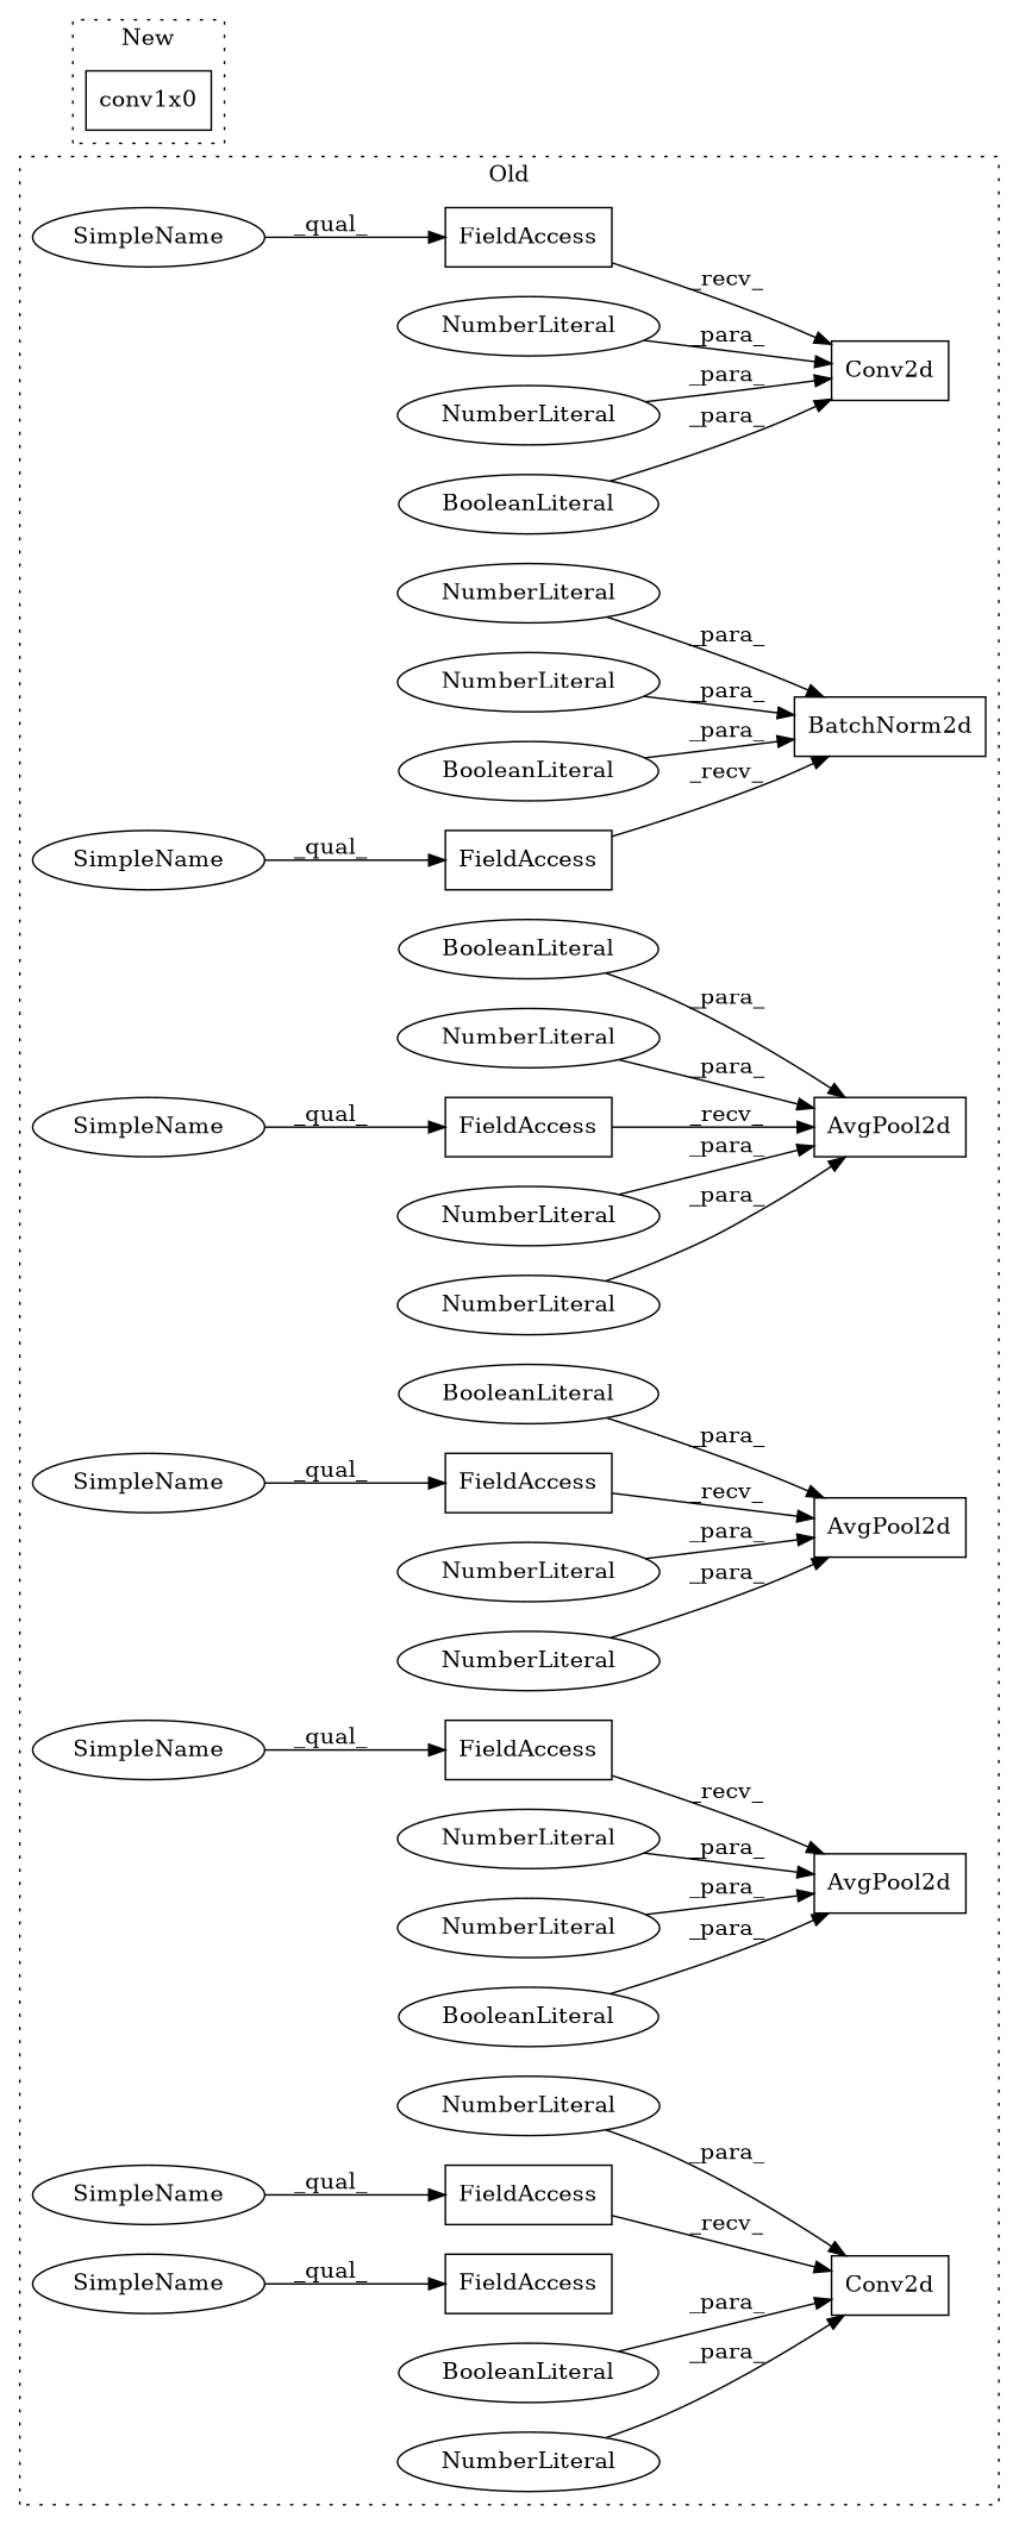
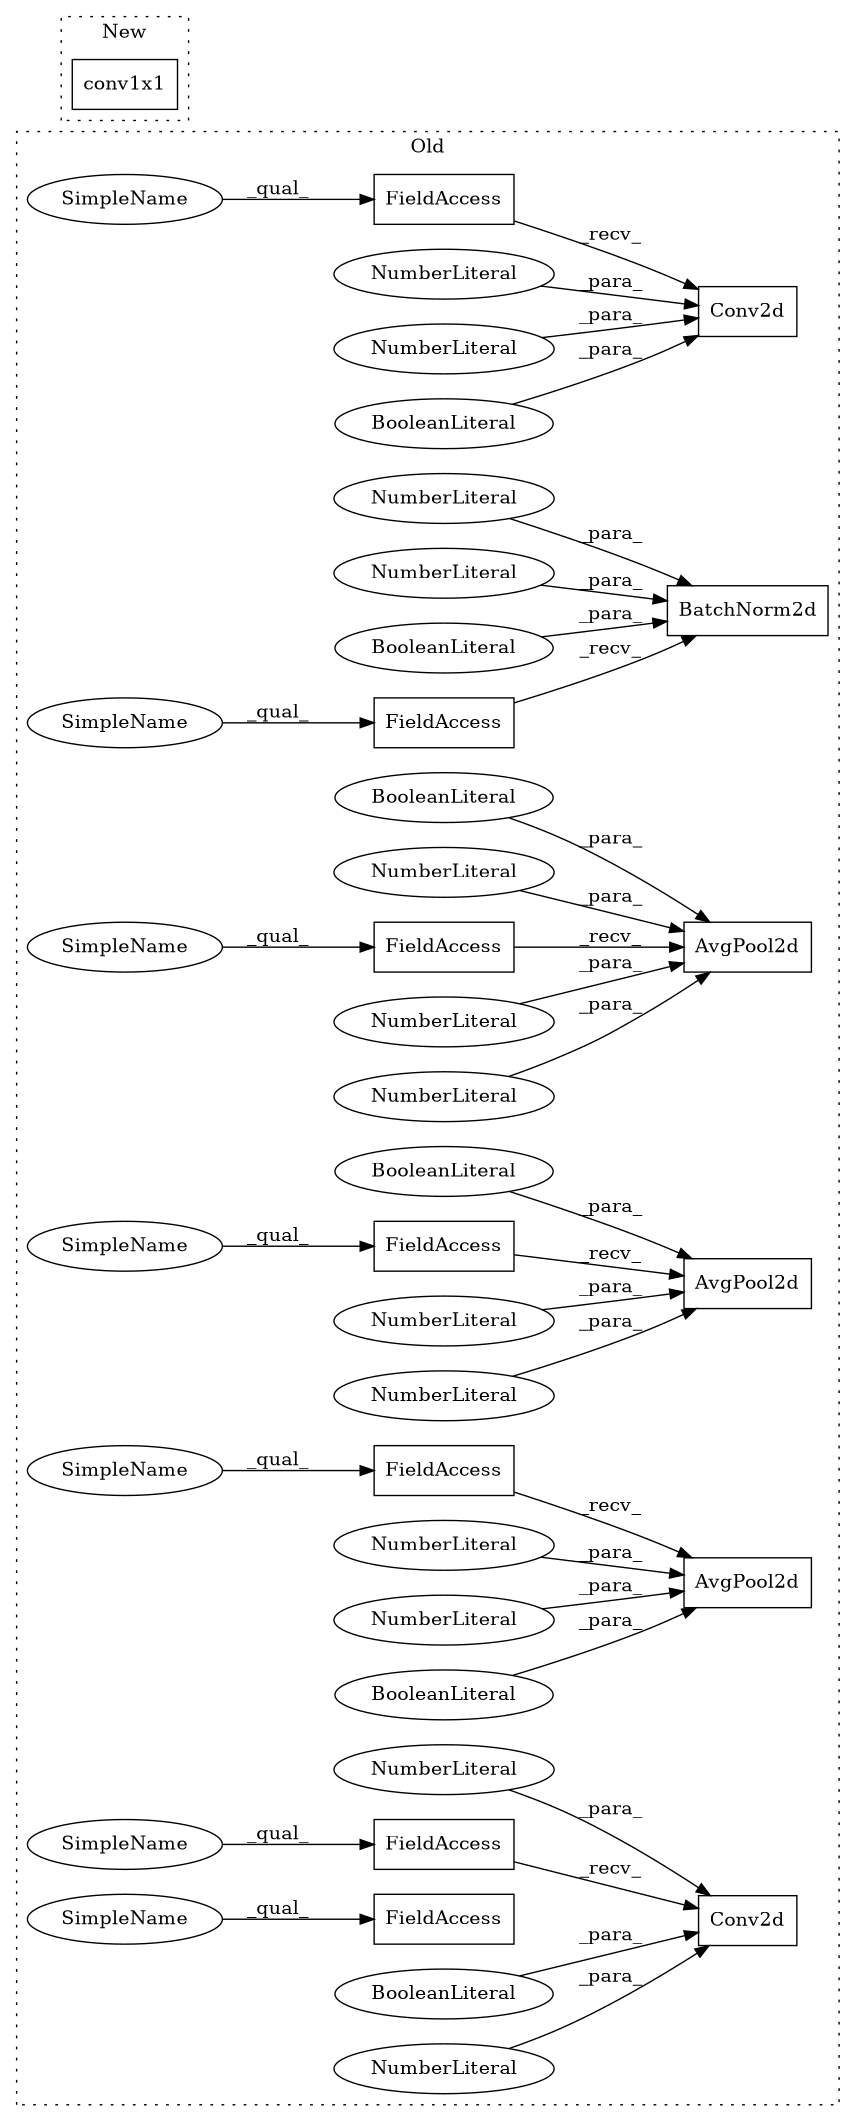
  digraph {
    rankdir=LR
    node [a=34 l=5 s=7553 shape=ellipse]
    n1 [a=32 l="7,1" label=Conv2d s="7562,7616" shape=box]
    n2 [l=1 label=NumberLiteral s=7609]
    n3 [l=1 label=NumberLiteral s=7607]
    n4 [a=22 l=8 label=FieldAccess shape=box]
    n5 [a=22 l=8 label=FieldAccess s=8289 shape=box]
    n6 [a=9 label=BooleanLiteral s=7611]
    n7 [a=22 l=8 label=FieldAccess s=8862 shape=box]
    n8 [a=22 l=8 label=FieldAccess s=7654 shape=box]
    n9 [a=22 l=8 label=FieldAccess s=7817 shape=box]
    n10 [a=32 l="12,1" label=BatchNorm2d s="7663,7706" shape=box]
    n11 [a=32 l="10,1" label=AvgPool2d s="8871,8892" shape=box]
    n12 [label=NumberLiteral s=7692]
    n13 [l=1 label=NumberLiteral s=8883]
    n14 [l=3 label=NumberLiteral s=7698]
    n15 [l=1 label=NumberLiteral s=8881]
    n16 [l=1 label=NumberLiteral s=8885]
    n17 [a=9 label=BooleanLiteral s=8887]
    n18 [a=9 l=4 label=BooleanLiteral s=7702]
    n19 [a=32 l="10,1" label=AvgPool2d s="7826,7845" shape=box]
    n20 [l=1 label=NumberLiteral s=7836]
    n21 [l=1 label=NumberLiteral s=7838]
    n22 [a=9 label=BooleanLiteral s=7840]
    n23 [a=22 l=8 label=FieldAccess s=8132 shape=box]
    n24 [a=32 l="10,1" label=AvgPool2d s="8141,8160" shape=box]
    n25 [l=1 label=NumberLiteral s=8151]
    n26 [l=1 label=NumberLiteral s=8153]
    n27 [a=22 l=8 label=FieldAccess s=7883 shape=box]
    n28 [a=32 l="7,1" label=Conv2d s="7892,7947" shape=box]
    n29 [l=1 label=NumberLiteral s=7938]
    n30 [l=1 label=NumberLiteral s=7940]
    n31 [a=9 label=BooleanLiteral s=8155]
    n32 [a=9 label=BooleanLiteral s=7942]
    n33 [a=42 label=SimpleName s=8132]
    n34 [a=42 label=SimpleName]
    n35 [a=42 label=SimpleName s=8862]
    n36 [a=42 label=SimpleName s=7817]
    n37 [a=42 label=SimpleName s=8289]
    n38 [a=42 label=SimpleName s=7883]
    n39 [a=42 label=SimpleName s=7654]
-   n40 [a=32 l="8,1" label=conv1x0 s="8630,8675" shape=box]
+   n40 [a=32 l="8,1" label=conv1x1 s="8630,8675" shape=box]
    subgraph cluster_1 {
      label=Old
      style=dotted
      n1
      n2
      n3
      n4
      n5
      n6
      n7
      n8
      n9
      n10
      n11
      n12
      n13
      n14
      n15
      n16
      n17
      n18
      n19
      n20
      n21
      n22
      n23
      n24
      n25
      n26
      n27
      n28
      n29
      n30
      n31
      n32
      n33
      n34
      n35
      n36
      n37
      n38
      n39
    }
    subgraph cluster_2 {
      label=New
      style=dotted
      n40
    }
    n2 -> n1 [label=_para_]
    n3 -> n1 [label=_para_]
    n4 -> n1 [label=_recv_]
    n6 -> n1 [label=_para_]
    n7 -> n11 [label=_recv_]
    n8 -> n10 [label=_recv_]
    n9 -> n19 [label=_recv_]
    n12 -> n10 [label=_para_]
    n13 -> n11 [label=_para_]
    n14 -> n10 [label=_para_]
    n15 -> n11 [label=_para_]
    n16 -> n11 [label=_para_]
    n17 -> n11 [label=_para_]
    n18 -> n10 [label=_para_]
    n20 -> n19 [label=_para_]
    n21 -> n19 [label=_para_]
    n22 -> n19 [label=_para_]
    n23 -> n24 [label=_recv_]
    n25 -> n24 [label=_para_]
    n26 -> n24 [label=_para_]
    n27 -> n28 [label=_recv_]
    n29 -> n28 [label=_para_]
    n30 -> n28 [label=_para_]
    n31 -> n24 [label=_para_]
    n32 -> n28 [label=_para_]
    n33 -> n23 [label=_qual_]
    n34 -> n4 [label=_qual_]
    n35 -> n7 [label=_qual_]
    n36 -> n9 [label=_qual_]
    n37 -> n5 [label=_qual_]
    n38 -> n27 [label=_qual_]
    n39 -> n8 [label=_qual_]
  }
